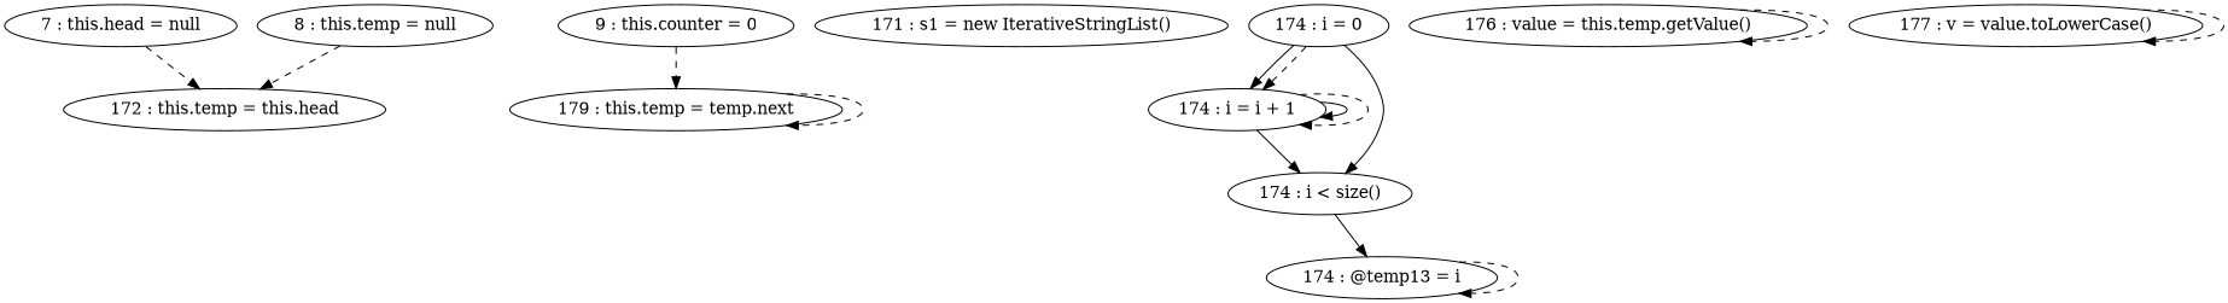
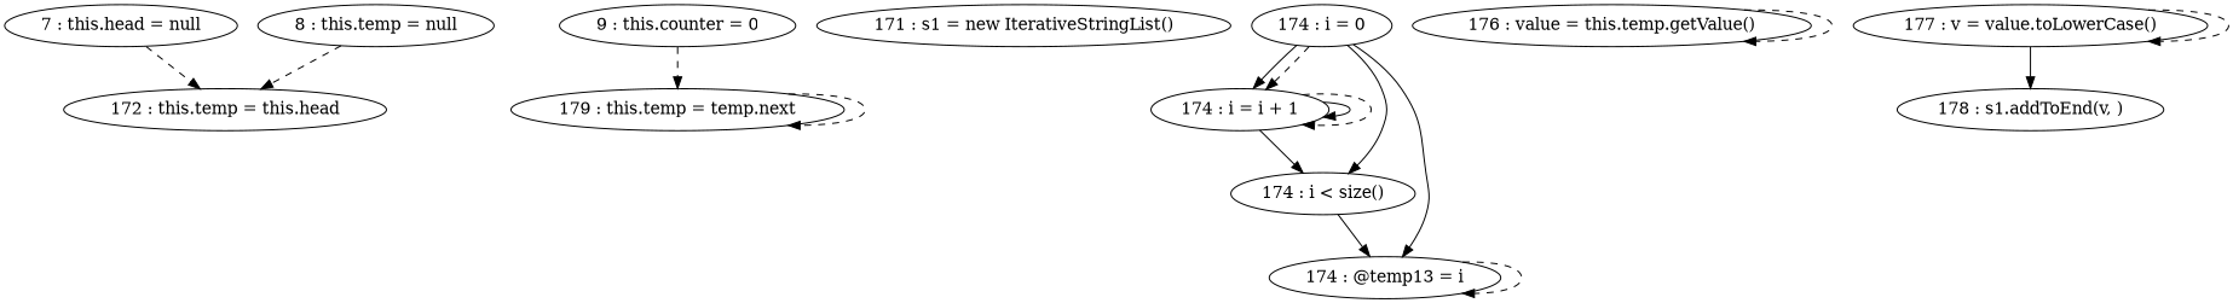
  digraph {
    edge [style=dashed]
    "7 : this.head = null"
    "172 : this.temp = this.head"
    "179 : this.temp = temp.next"
    "8 : this.temp = null"
    "9 : this.counter = 0"
    "171 : s1 = new IterativeStringList()"
    "174 : i = 0"
    "174 : i = i + 1"
    "174 : @temp13 = i"
    "174 : i < size()"
    "176 : value = this.temp.getValue()"
    "177 : v = value.toLowerCase()"
+   "178 : s1.addToEnd(v, )"
    "7 : this.head = null" -> "172 : this.temp = this.head"
    "179 : this.temp = temp.next" -> "179 : this.temp = temp.next"
    "8 : this.temp = null" -> "172 : this.temp = this.head"
    "9 : this.counter = 0" -> "179 : this.temp = temp.next"
    "174 : i = 0" -> "174 : i = i + 1" [style=""]
    "174 : i = 0" -> "174 : i = i + 1"
+   "174 : i = 0" -> "174 : @temp13 = i" [style=""]
    "174 : i = 0" -> "174 : i < size()" [style=""]
    "174 : i = i + 1" -> "174 : i = i + 1" [style=""]
    "174 : i = i + 1" -> "174 : i = i + 1"
    "174 : i = i + 1" -> "174 : i < size()" [style=""]
    "174 : @temp13 = i" -> "174 : @temp13 = i"
    "174 : i < size()" -> "174 : @temp13 = i" [style=""]
    "176 : value = this.temp.getValue()" -> "176 : value = this.temp.getValue()"
    "177 : v = value.toLowerCase()" -> "177 : v = value.toLowerCase()"
+   "177 : v = value.toLowerCase()" -> "178 : s1.addToEnd(v, )" [style=""]
  }
